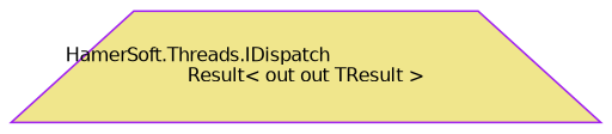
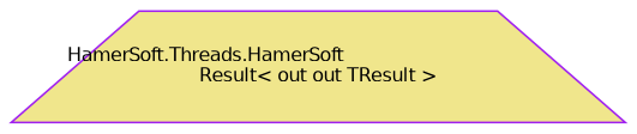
  digraph {
    rankdir=LR
-   n1 [color=purple fillcolor=khaki fontname=Helvetica fontsize=10 height=0.2 label="HamerSoft.Threads.IDispatch\lResult\< out out TResult \>" shape=trapezium style=filled width=0.4]
+   n1 [color=purple fillcolor=khaki fontname=Helvetica fontsize=10 height=0.2 label="HamerSoft.Threads.HamerSoft\lResult\< out out TResult \>" shape=trapezium style=filled width=0.4]
  }
